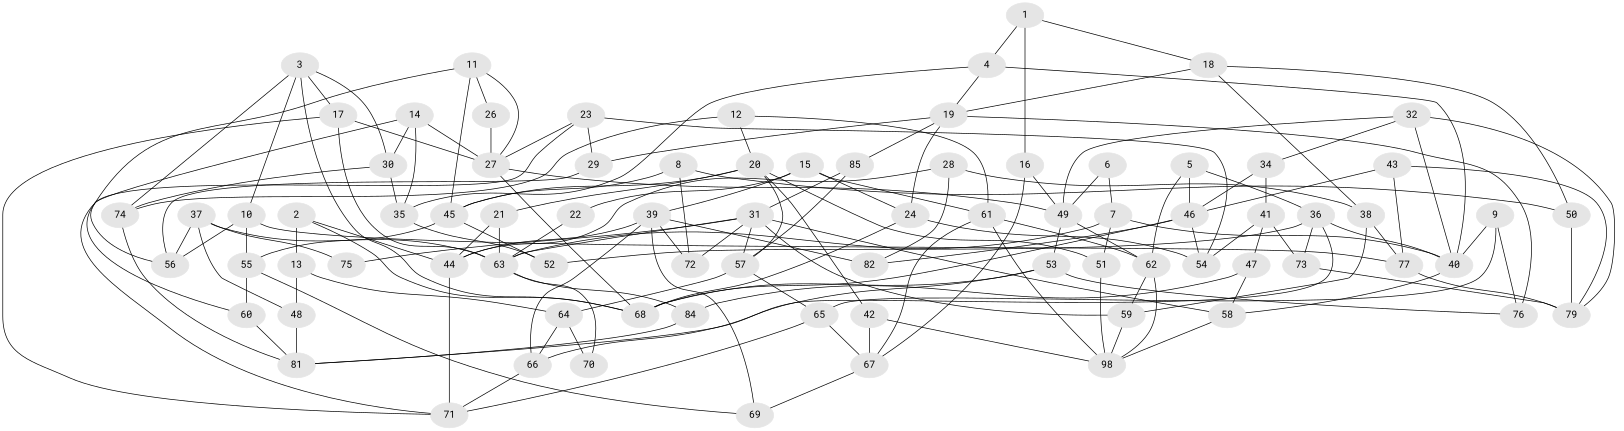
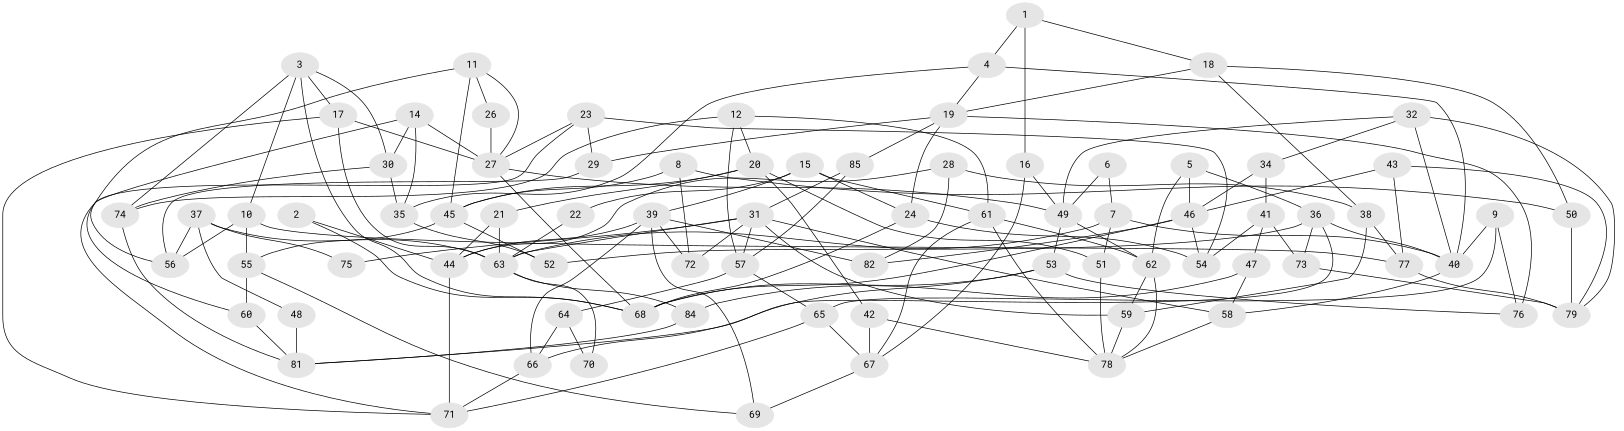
  graph {
    fontname="Roboto Mono"
    node [color=gray90 fontname="Roboto Mono" style=filled]
    edge [fontname="Roboto Mono"]
    1
    4
    16
    18
    19
    35
    40
    49
    67
    50
    38
    2
-   13
    44
    68
    48
    64
    71
    3
    10
    17
    30
    74
    55
    56
    77
    63
    27
    81
    76
    24
    n32 [label=85]
    29
    52
    58
    5
    36
    46
    62
    73
    54
    82
    59
-   78 [label=98]
+   78
    6
    7
    51
    53
    n49 [label=84]
    70
    8
    45
    72
    79
    9
    65
    60
    69
    11
    26
    12
    20
    57
    61
    21
    42
    66
    14
    15
    22
    39
    31
    23
    75
    28
    32
    34
    41
    47
    37
    43
    1 -- 4
    1 -- 16
    1 -- 18
    4 -- 19
    4 -- 35
    4 -- 40
    16 -- 49
    16 -- 67
    18 -- 19
    18 -- 50
    18 -- 38
    19 -- 76
    19 -- 24
    19 -- n32
    19 -- 29
    35 -- 52
    40 -- 58
    49 -- 62
    49 -- 53
    67 -- 69
    50 -- 79
    38 -- 77
    38 -- 59
-   2 -- 13
    2 -- 44
    2 -- 68
-   13 -- 48
-   13 -- 64
    44 -- 71
    48 -- 81
    64 -- 70
    64 -- 66
    3 -- 68
    3 -- 10
    3 -- 17
    3 -- 30
    3 -- 74
    10 -- 55
    10 -- 56
    10 -- 77
    17 -- 71
    17 -- 63
    17 -- 27
    30 -- 35
    30 -- 74
    74 -- 81
    55 -- 60
    55 -- 69
    77 -- 79
    63 -- n49
    63 -- 70
    27 -- 49
    27 -- 68
    24 -- 68
    24 -- 54
    n32 -- 57
    n32 -- 31
    29 -- 56
    58 -- 78
    5 -- 36
    5 -- 46
    5 -- 62
    36 -- 40
    36 -- 81
    36 -- 52
    36 -- 73
    46 -- 68
    46 -- 54
    46 -- 82
    62 -- 59
    62 -- 78
    73 -- 79
    59 -- 78
    6 -- 49
    6 -- 7
    7 -- 40
    7 -- 63
    7 -- 51
    51 -- 78
    53 -- 68
    53 -- 76
    53 -- 66
    n49 -- 81
    8 -- 50
    8 -- 45
    8 -- 72
    45 -- 55
    45 -- 52
    9 -- 40
    9 -- 76
    9 -- 65
    65 -- 67
    65 -- 71
    60 -- 81
    11 -- 56
    11 -- 27
    11 -- 45
    11 -- 26
    26 -- 27
    12 -- 74
    12 -- 20
-   20 -- 57
+   12 -- 57
    12 -- 61
    20 -- 51
    20 -- 45
    20 -- 21
    20 -- 42
    57 -- 64
    57 -- 65
    61 -- 67
    61 -- 62
    61 -- 78
    21 -- 44
    21 -- 63
    42 -- 67
    42 -- 78
    66 -- 71
    14 -- 35
    14 -- 30
    14 -- 27
    14 -- 60
    15 -- 24
    15 -- 61
    15 -- 22
    15 -- 39
    22 -- 63
    39 -- 44
    39 -- 82
    39 -- 72
    39 -- 69
    39 -- 66
    31 -- 63
    31 -- 58
    31 -- 59
    31 -- 72
    31 -- 57
    31 -- 75
    23 -- 71
    23 -- 27
    23 -- 29
    23 -- 54
    28 -- 38
    28 -- 44
    28 -- 82
    32 -- 40
    32 -- 49
    32 -- 79
    32 -- 34
    34 -- 46
    34 -- 41
    41 -- 73
    41 -- 54
    41 -- 47
    47 -- 58
    47 -- n49
    37 -- 48
    37 -- 56
    37 -- 63
    37 -- 75
    43 -- 77
    43 -- 46
    43 -- 79
  }
